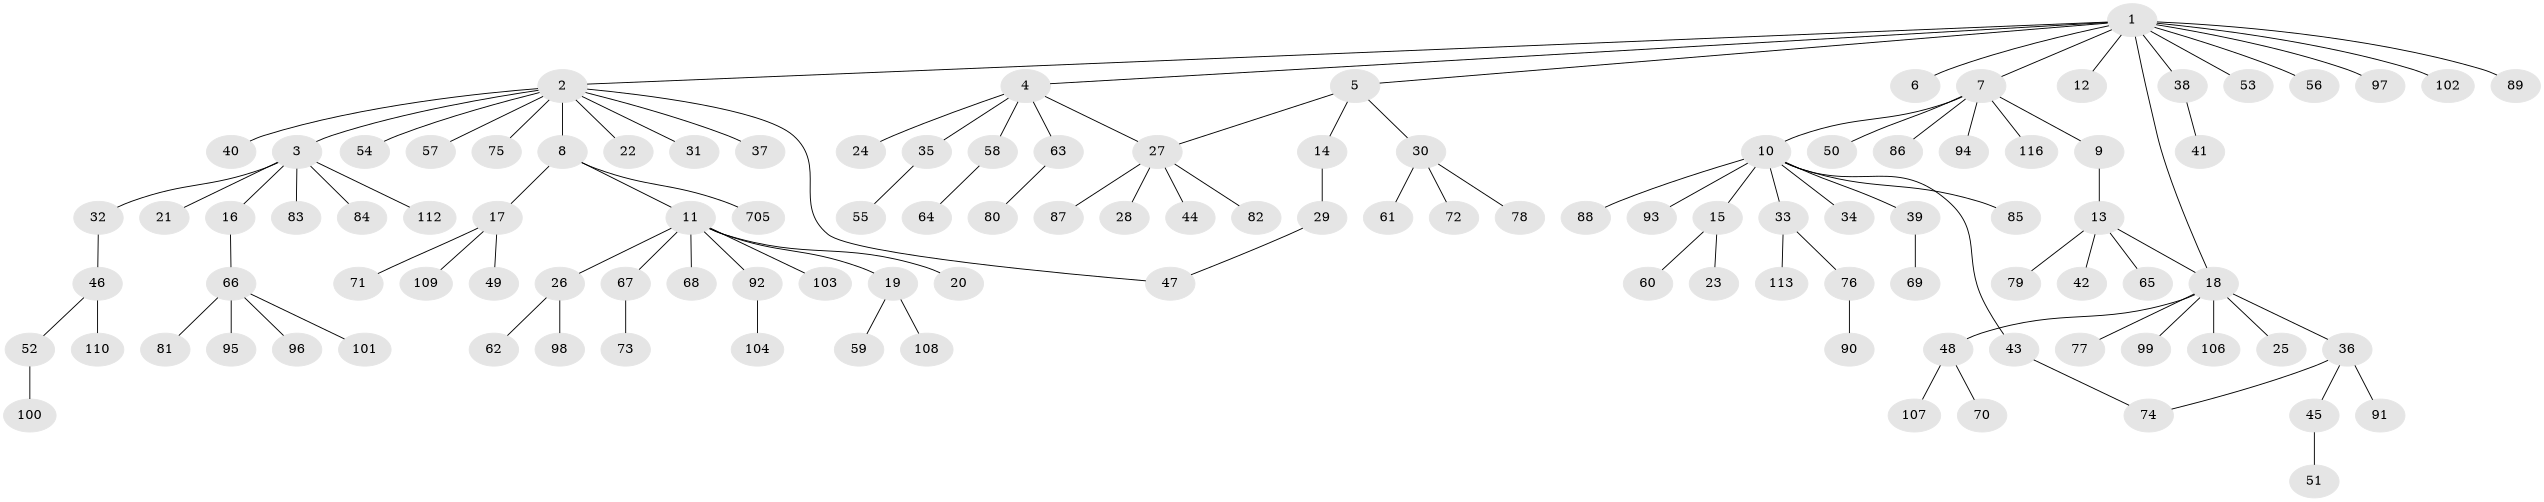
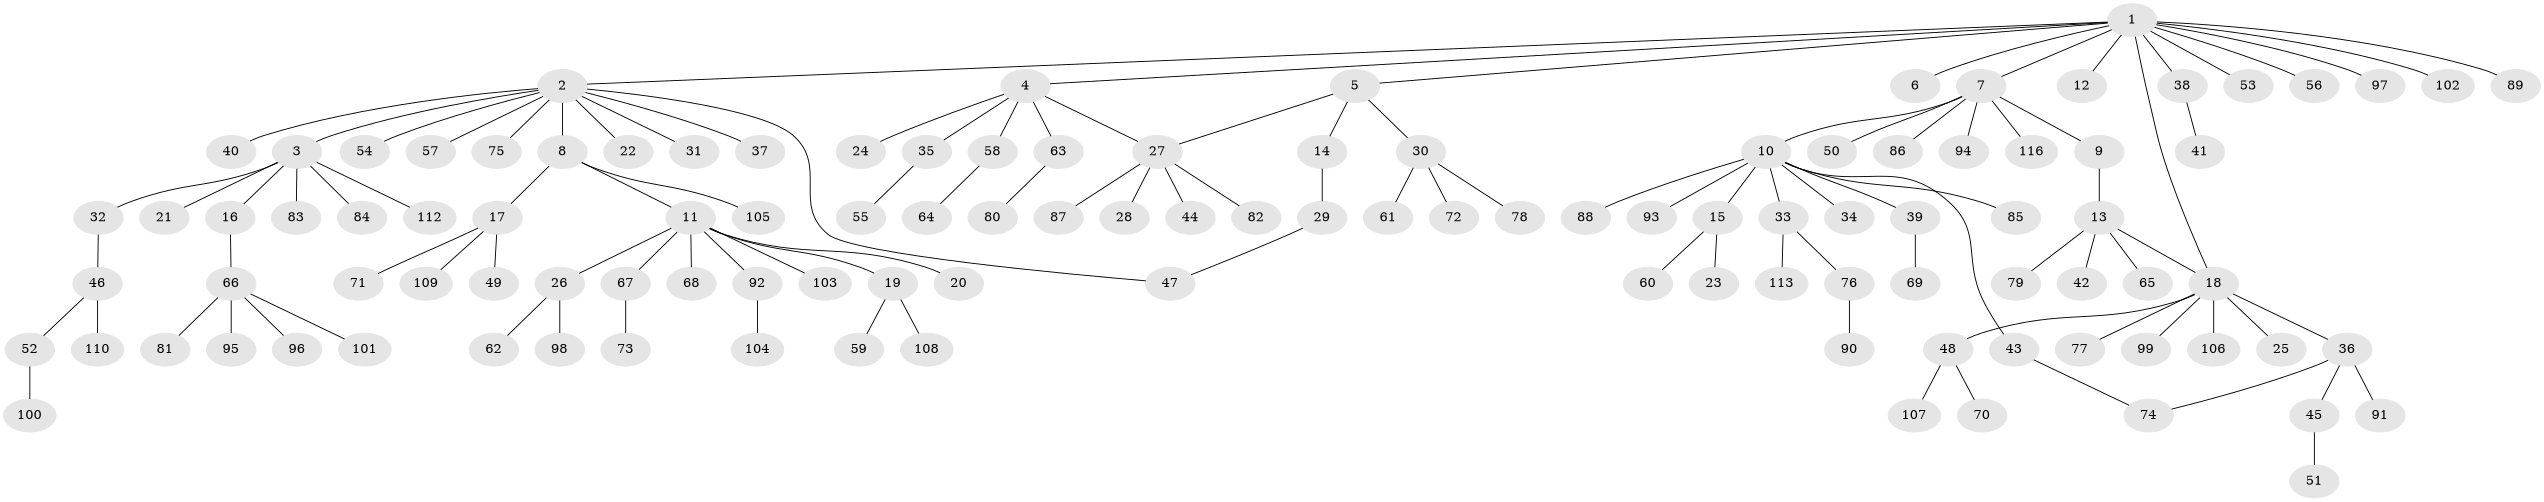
  graph {
    node [color=gray90 style=filled]
    1
    2
    4
    5
    6
    7
    12
    18
    38
    53
    56
    97
    102
    89
    3
    8
    22
    31
    37
    40
    47
    54
    57
    75
    24
    27
    35
    58
    63
    14
    30
    9
    10
    50
    86
    94
    n37 [label=116]
    25
    36
    48
    77
    99
    106
    41
    16
    21
    32
    83
    84
    112
    11
    17
-   105 [label=705]
+   105
    66
    46
    28
    44
    82
    87
    55
    64
    80
    29
    61
    72
    78
    13
    15
    33
    34
    39
    43
    85
    88
    93
    19
    20
    26
    67
    68
    92
    103
    49
    71
    109
    42
    65
    79
    23
    60
    76
    113
    69
    74
    59
    108
    62
    98
    73
    104
    81
    95
    96
    101
    45
    91
    70
    107
    52
    110
    90
    51
    100
    1 -- 2
    1 -- 4
    1 -- 5
    1 -- 6
    1 -- 7
    1 -- 12
    1 -- 18
    1 -- 38
    1 -- 53
    1 -- 56
    1 -- 97
    1 -- 102
    1 -- 89
    2 -- 3
    2 -- 8
    2 -- 22
    2 -- 31
    2 -- 37
    2 -- 40
    2 -- 47
    2 -- 54
    2 -- 57
    2 -- 75
    4 -- 24
    4 -- 27
    4 -- 35
    4 -- 58
    4 -- 63
    5 -- 27
    5 -- 14
    5 -- 30
    7 -- 9
    7 -- 10
    7 -- 50
    7 -- 86
    7 -- 94
    7 -- n37
    18 -- 25
    18 -- 36
    18 -- 48
    18 -- 77
    18 -- 99
    18 -- 106
    38 -- 41
    3 -- 16
    3 -- 21
    3 -- 32
    3 -- 83
    3 -- 84
    3 -- 112
    8 -- 11
    8 -- 17
    8 -- 105
    27 -- 28
    27 -- 44
    27 -- 82
    27 -- 87
    35 -- 55
    58 -- 64
    63 -- 80
    14 -- 29
    30 -- 61
    30 -- 72
    30 -- 78
    9 -- 13
    10 -- 15
    10 -- 33
    10 -- 34
    10 -- 39
    10 -- 43
    10 -- 85
    10 -- 88
    10 -- 93
    36 -- 74
    36 -- 45
    36 -- 91
    48 -- 70
    48 -- 107
    16 -- 66
    32 -- 46
    11 -- 19
    11 -- 20
    11 -- 26
    11 -- 67
    11 -- 68
    11 -- 92
    11 -- 103
    17 -- 49
    17 -- 71
    17 -- 109
    66 -- 81
    66 -- 95
    66 -- 96
    66 -- 101
    46 -- 52
    46 -- 110
    29 -- 47
    13 -- 18
    13 -- 42
    13 -- 65
    13 -- 79
    15 -- 23
    15 -- 60
    33 -- 76
    33 -- 113
    39 -- 69
    43 -- 74
    19 -- 59
    19 -- 108
    26 -- 62
    26 -- 98
    67 -- 73
    92 -- 104
    76 -- 90
    45 -- 51
    52 -- 100
  }
